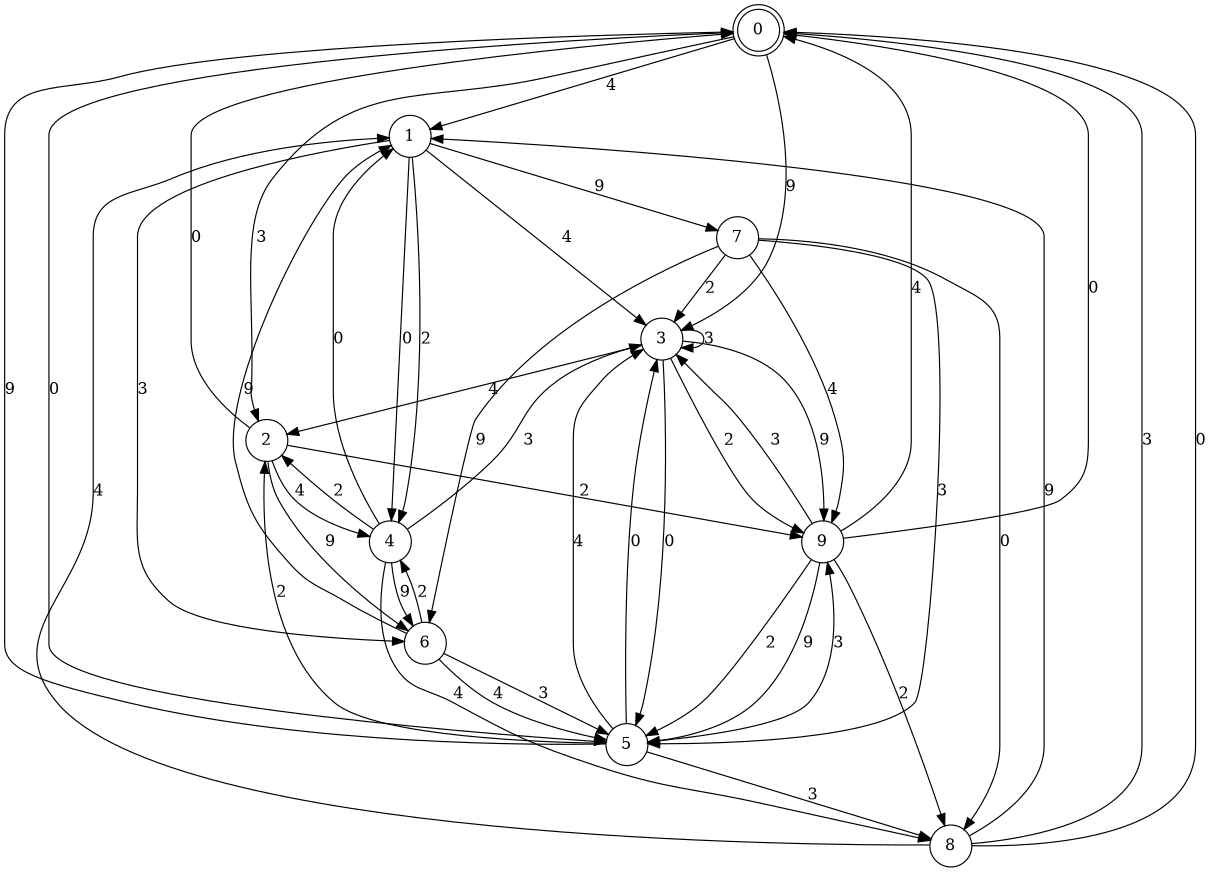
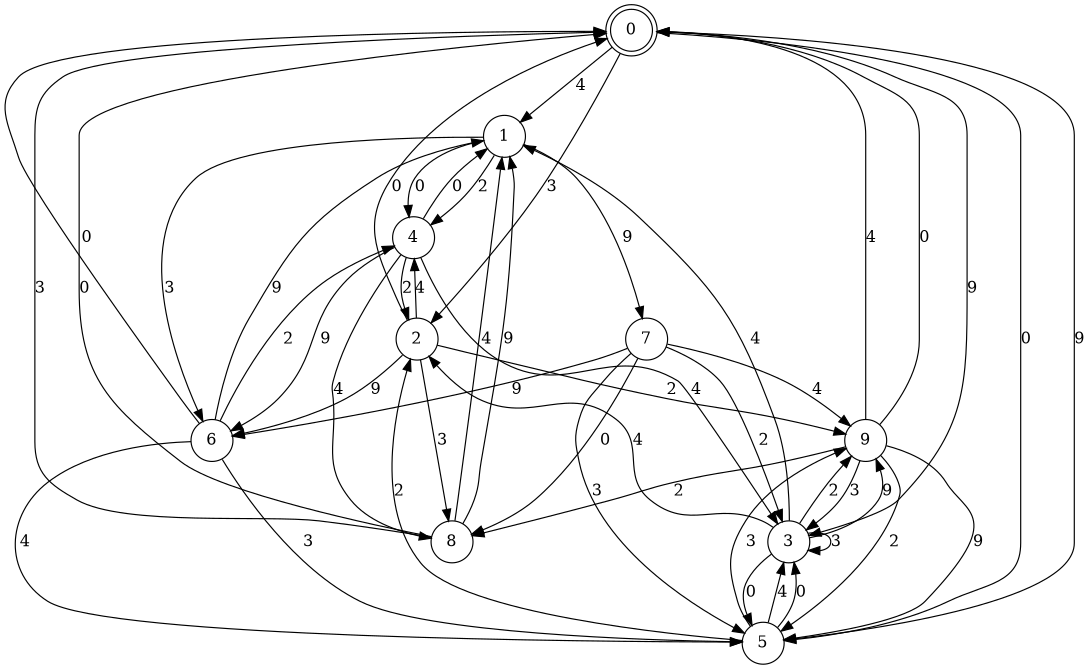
  digraph {
    node [shape=circle]
    n1 [label=0 shape=doublecircle]
    n2 [label=1]
    n3 [label=2]
    n4 [label=3]
    n5 [label=5]
    n6 [label=4]
    n7 [label=6]
    n8 [label=7]
    n9 [label=8]
    n10 [label=9]
    n1 -> n2 [label=4]
    n1 -> n3 [label=3]
    n1 -> n4 [label=9]
    n1 -> n5 [label=0]
-   n2 -> n4 [label=4]
+   n4 -> n2 [label=4]
    n2 -> n6 [label=2]
    n2 -> n6 [label=0]
    n2 -> n7 [label=3]
    n2 -> n8 [label=9]
    n3 -> n1 [label=0]
    n3 -> n6 [label=4]
    n3 -> n7 [label=9]
-   n5 -> n9 [label=3]
+   n3 -> n9 [label=3]
    n3 -> n10 [label=2]
    n4 -> n3 [label=4]
    n4 -> n4 [label=3]
    n4 -> n5 [label=0]
    n4 -> n10 [label=9]
    n4 -> n10 [label=2]
    n5 -> n1 [label=9]
    n5 -> n3 [label=2]
    n5 -> n4 [label=4]
    n5 -> n4 [label=0]
    n5 -> n10 [label=3]
    n6 -> n2 [label=0]
    n6 -> n3 [label=2]
-   n6 -> n4 [label=3]
+   n6 -> n4 [label=4]
    n6 -> n7 [label=9]
    n6 -> n9 [label=4]
+   n7 -> n1 [label=0]
    n7 -> n2 [label=9]
    n7 -> n5 [label=4]
    n7 -> n5 [label=3]
    n7 -> n6 [label=2]
    n8 -> n4 [label=2]
    n8 -> n5 [label=3]
    n8 -> n7 [label=9]
    n8 -> n9 [label=0]
    n8 -> n10 [label=4]
    n9 -> n1 [label=3]
    n9 -> n1 [label=0]
    n9 -> n2 [label=4]
    n9 -> n2 [label=9]
    n10 -> n1 [label=4]
    n10 -> n1 [label=0]
    n10 -> n4 [label=3]
    n10 -> n5 [label=9]
    n10 -> n5 [label=2]
    n10 -> n9 [label=2]
  }
